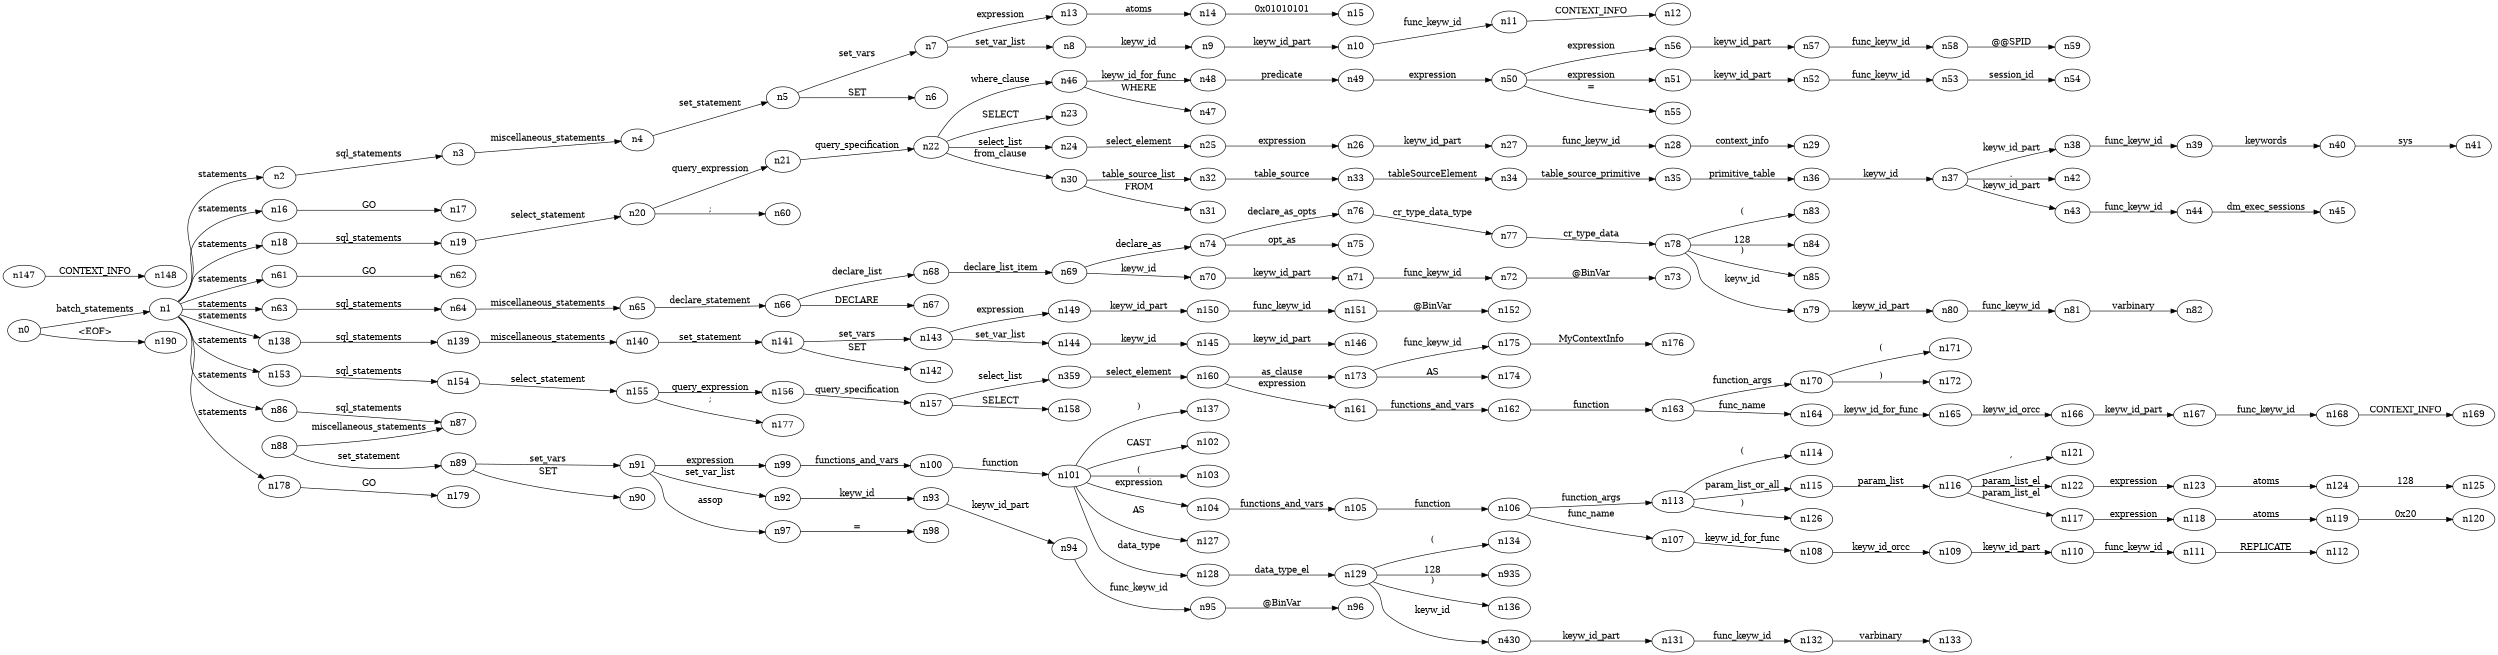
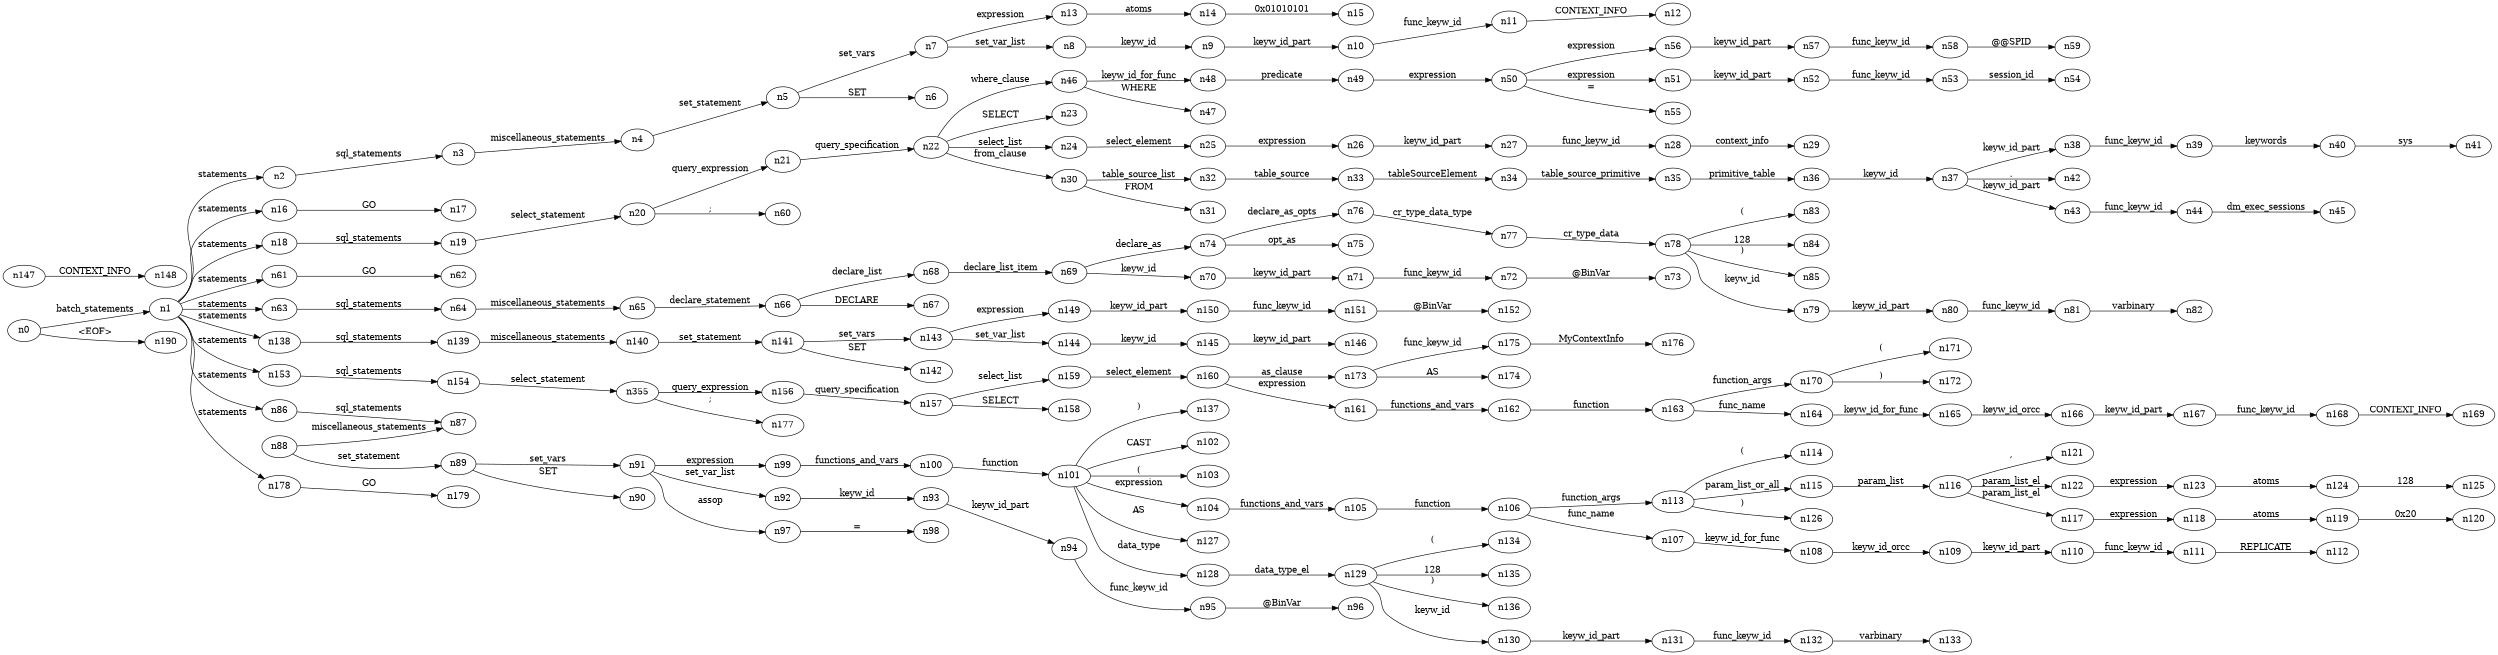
  digraph {
    rankdir=LR
    n0
    n1
    n180 [label=n190]
    n2
    n16
    n18
    n61
    n63
    n86
    n138
    n153
    n178
    n3
    n17
    n19
    n62
    n64
    n87
    n139
    n154
    n179
    n4
    n5
    n6
    n7
    n8
    n13
    n9
    n14
    n10
    n11
    n12
    n15
    n20
    n21
    n60
    n22
    n23
    n24
    n30
    n46
    n25
    n31
    n32
    n47
    n48
    n26
    n27
    n28
    n29
    n33
    n34
    n35
    n36
    n37
    n38
    n42
    n43
    n39
    n44
    n40
    n41
    n45
    n49
    n50
    n51
    n55
    n56
    n52
    n57
    n53
    n54
    n58
    n59
    n65
    n66
    n67
    n68
    n69
    n70
    n74
    n71
    n75
    n76
    n72
    n73
    n77
    n78
    n79
    n83
    n84
    n85
    n80
    n81
    n82
    n88
    n89
    n90
    n91
    n92
    n97
    n99
    n93
    n98
    n100
    n94
    n95
    n96
    n101
    n102
    n103
    n104
    n127
    n128
    n137
    n105
    n129
    n106
    n107
    n113
    n108
    n114
    n115
    n126
    n109
    n110
    n111
    n112
    n116
    n117
    n121
    n122
    n118
    n123
    n119
    n120
    n124
    n125
-   n130 [label=n430]
+   n130
    n134
-   n135 [label=n935]
+   n135
    n136
    n131
    n132
    n133
    n140
    n141
    n142
    n143
    n144
    n149
    n145
    n150
    n146
    n147
    n148
    n151
    n152
-   n155
+   n155 [label=n355]
    n156
    n177
    n157
    n158
-   n159 [label=n359]
+   n159
    n160
    n161
    n173
    n162
    n174
    n175
    n163
    n164
    n170
    n165
    n171
    n172
    n166
    n167
    n168
    n169
    n176
    n0 -> n1 [label=batch_statements]
    n0 -> n180 [label="<EOF>"]
    n1 -> n2 [label=statements]
    n1 -> n16 [label=statements]
    n1 -> n18 [label=statements]
    n1 -> n61 [label=statements]
    n1 -> n63 [label=statements]
    n1 -> n86 [label=statements]
    n1 -> n138 [label=statements]
    n1 -> n153 [label=statements]
    n1 -> n178 [label=statements]
    n2 -> n3 [label=sql_statements]
    n16 -> n17 [label=GO]
    n18 -> n19 [label=sql_statements]
    n61 -> n62 [label=GO]
    n63 -> n64 [label=sql_statements]
    n86 -> n87 [label=sql_statements]
    n138 -> n139 [label=sql_statements]
    n153 -> n154 [label=sql_statements]
    n178 -> n179 [label=GO]
    n3 -> n4 [label=miscellaneous_statements]
    n19 -> n20 [label=select_statement]
    n64 -> n65 [label=miscellaneous_statements]
    n139 -> n140 [label=miscellaneous_statements]
    n154 -> n155 [label=select_statement]
    n4 -> n5 [label=set_statement]
    n5 -> n6 [label=SET]
    n5 -> n7 [label=set_vars]
    n7 -> n8 [label=set_var_list]
    n7 -> n13 [label=expression]
    n8 -> n9 [label=keyw_id]
    n13 -> n14 [label=atoms]
    n9 -> n10 [label=keyw_id_part]
    n14 -> n15 [label="0x01010101"]
    n10 -> n11 [label=func_keyw_id]
    n11 -> n12 [label=CONTEXT_INFO]
    n20 -> n21 [label=query_expression]
    n20 -> n60 [label=";"]
    n21 -> n22 [label=query_specification]
    n22 -> n23 [label=SELECT]
    n22 -> n24 [label=select_list]
    n22 -> n30 [label=from_clause]
    n22 -> n46 [label=where_clause]
    n24 -> n25 [label=select_element]
    n30 -> n31 [label=FROM]
    n30 -> n32 [label=table_source_list]
    n46 -> n47 [label=WHERE]
    n46 -> n48 [label=keyw_id_for_func]
    n25 -> n26 [label=expression]
    n32 -> n33 [label=table_source]
    n48 -> n49 [label=predicate]
    n26 -> n27 [label=keyw_id_part]
    n27 -> n28 [label=func_keyw_id]
    n28 -> n29 [label=context_info]
    n33 -> n34 [label=tableSourceElement]
    n34 -> n35 [label=table_source_primitive]
    n35 -> n36 [label=primitive_table]
    n36 -> n37 [label=keyw_id]
    n37 -> n38 [label=keyw_id_part]
    n37 -> n42 [label="."]
    n37 -> n43 [label=keyw_id_part]
    n38 -> n39 [label=func_keyw_id]
    n43 -> n44 [label=func_keyw_id]
    n39 -> n40 [label=keywords]
    n44 -> n45 [label=dm_exec_sessions]
    n40 -> n41 [label=sys]
    n49 -> n50 [label=expression]
    n50 -> n51 [label=expression]
    n50 -> n55 [label="="]
    n50 -> n56 [label=expression]
    n51 -> n52 [label=keyw_id_part]
    n56 -> n57 [label=keyw_id_part]
    n52 -> n53 [label=func_keyw_id]
    n57 -> n58 [label=func_keyw_id]
    n53 -> n54 [label=session_id]
    n58 -> n59 [label="@@SPID"]
    n65 -> n66 [label=declare_statement]
    n66 -> n67 [label=DECLARE]
    n66 -> n68 [label=declare_list]
    n68 -> n69 [label=declare_list_item]
    n69 -> n70 [label=keyw_id]
    n69 -> n74 [label=declare_as]
    n70 -> n71 [label=keyw_id_part]
    n74 -> n75 [label=opt_as]
    n74 -> n76 [label=declare_as_opts]
    n71 -> n72 [label=func_keyw_id]
    n76 -> n77 [label=cr_type_data_type]
    n72 -> n73 [label="@BinVar"]
    n77 -> n78 [label=cr_type_data]
    n78 -> n79 [label=keyw_id]
    n78 -> n83 [label="("]
    n78 -> n84 [label=128]
    n78 -> n85 [label=")"]
    n79 -> n80 [label=keyw_id_part]
    n80 -> n81 [label=func_keyw_id]
    n81 -> n82 [label=varbinary]
    n88 -> n87 [label=miscellaneous_statements]
    n88 -> n89 [label=set_statement]
    n89 -> n90 [label=SET]
    n89 -> n91 [label=set_vars]
    n91 -> n92 [label=set_var_list]
    n91 -> n97 [label=assop]
    n91 -> n99 [label=expression]
    n92 -> n93 [label=keyw_id]
    n97 -> n98 [label="="]
    n99 -> n100 [label=functions_and_vars]
    n93 -> n94 [label=keyw_id_part]
    n100 -> n101 [label=function]
    n94 -> n95 [label=func_keyw_id]
    n95 -> n96 [label="@BinVar"]
    n101 -> n102 [label=CAST]
    n101 -> n103 [label="("]
    n101 -> n104 [label=expression]
    n101 -> n127 [label=AS]
    n101 -> n128 [label=data_type]
    n101 -> n137 [label=")"]
    n104 -> n105 [label=functions_and_vars]
    n128 -> n129 [label=data_type_el]
    n105 -> n106 [label=function]
    n129 -> n130 [label=keyw_id]
    n129 -> n134 [label="("]
    n129 -> n135 [label=128]
    n129 -> n136 [label=")"]
    n106 -> n107 [label=func_name]
    n106 -> n113 [label=function_args]
    n107 -> n108 [label=keyw_id_for_func]
    n113 -> n114 [label="("]
    n113 -> n115 [label=param_list_or_all]
    n113 -> n126 [label=")"]
    n108 -> n109 [label=keyw_id_orcc]
    n115 -> n116 [label=param_list]
    n109 -> n110 [label=keyw_id_part]
    n110 -> n111 [label=func_keyw_id]
    n111 -> n112 [label=REPLICATE]
    n116 -> n117 [label=param_list_el]
    n116 -> n121 [label=","]
    n116 -> n122 [label=param_list_el]
    n117 -> n118 [label=expression]
    n122 -> n123 [label=expression]
    n118 -> n119 [label=atoms]
    n123 -> n124 [label=atoms]
    n119 -> n120 [label="0x20"]
    n124 -> n125 [label=128]
    n130 -> n131 [label=keyw_id_part]
    n131 -> n132 [label=func_keyw_id]
    n132 -> n133 [label=varbinary]
    n140 -> n141 [label=set_statement]
    n141 -> n142 [label=SET]
    n141 -> n143 [label=set_vars]
    n143 -> n144 [label=set_var_list]
    n143 -> n149 [label=expression]
    n144 -> n145 [label=keyw_id]
    n149 -> n150 [label=keyw_id_part]
    n145 -> n146 [label=keyw_id_part]
    n150 -> n151 [label=func_keyw_id]
    n147 -> n148 [label=CONTEXT_INFO]
    n151 -> n152 [label="@BinVar"]
    n155 -> n156 [label=query_expression]
    n155 -> n177 [label=";"]
    n156 -> n157 [label=query_specification]
    n157 -> n158 [label=SELECT]
    n157 -> n159 [label=select_list]
    n159 -> n160 [label=select_element]
    n160 -> n161 [label=expression]
    n160 -> n173 [label=as_clause]
    n161 -> n162 [label=functions_and_vars]
    n173 -> n174 [label=AS]
    n173 -> n175 [label=func_keyw_id]
    n162 -> n163 [label=function]
    n175 -> n176 [label=MyContextInfo]
    n163 -> n164 [label=func_name]
    n163 -> n170 [label=function_args]
    n164 -> n165 [label=keyw_id_for_func]
    n170 -> n171 [label="("]
    n170 -> n172 [label=")"]
    n165 -> n166 [label=keyw_id_orcc]
    n166 -> n167 [label=keyw_id_part]
    n167 -> n168 [label=func_keyw_id]
    n168 -> n169 [label=CONTEXT_INFO]
  }
